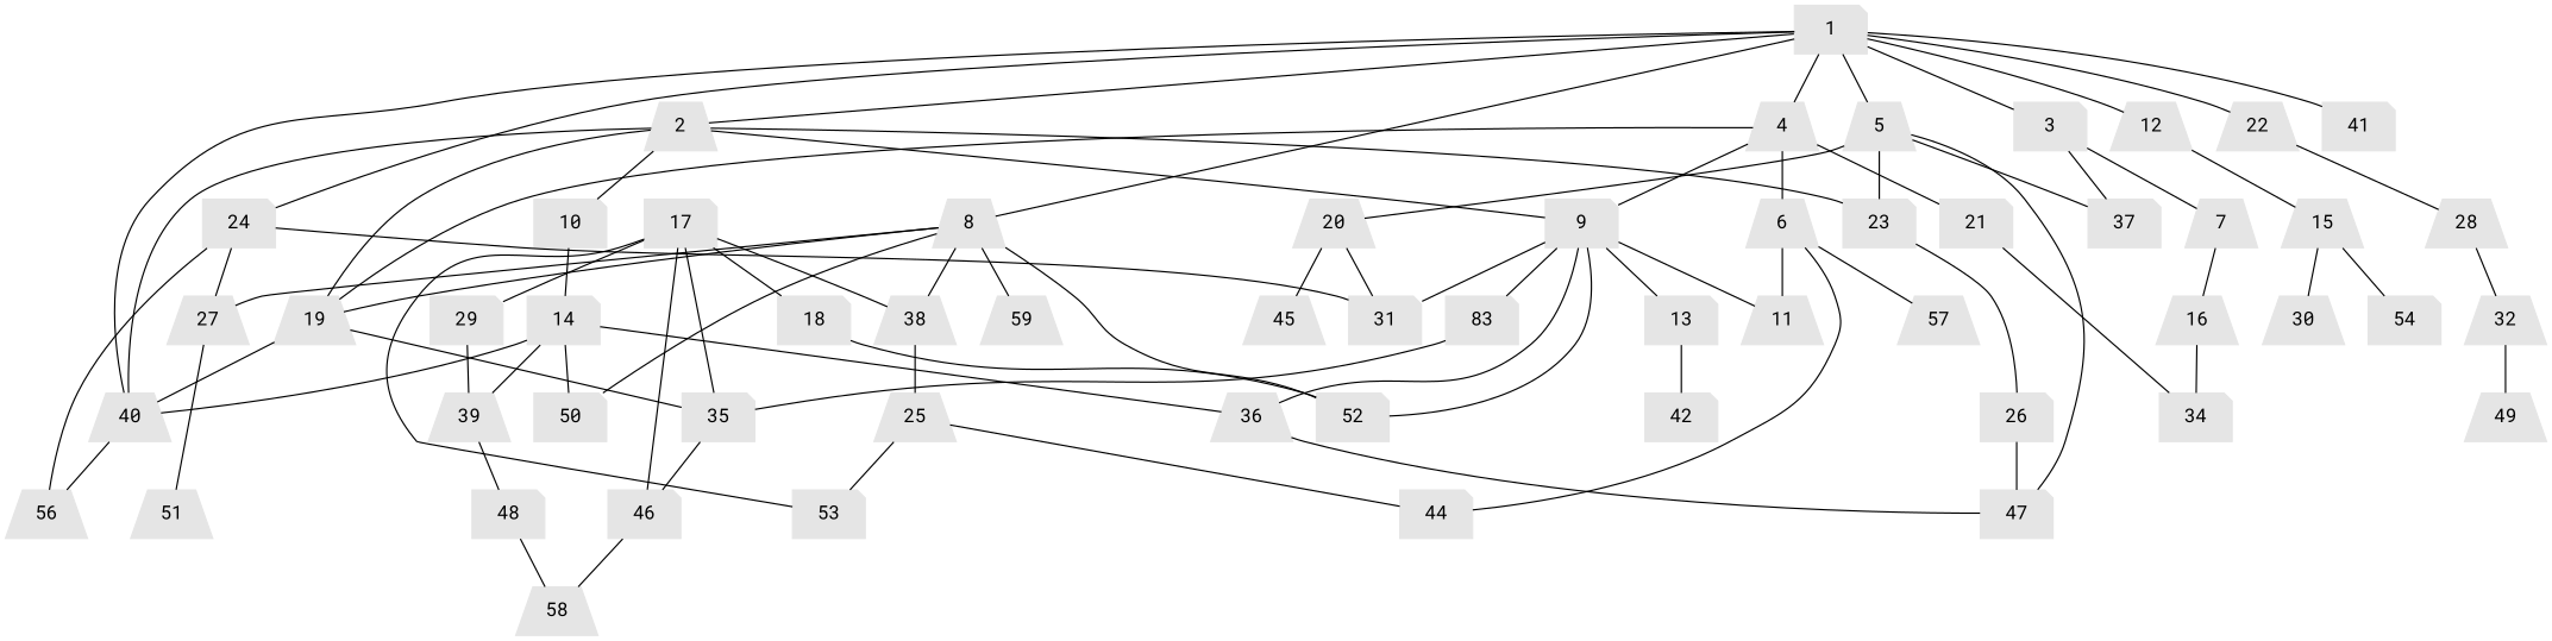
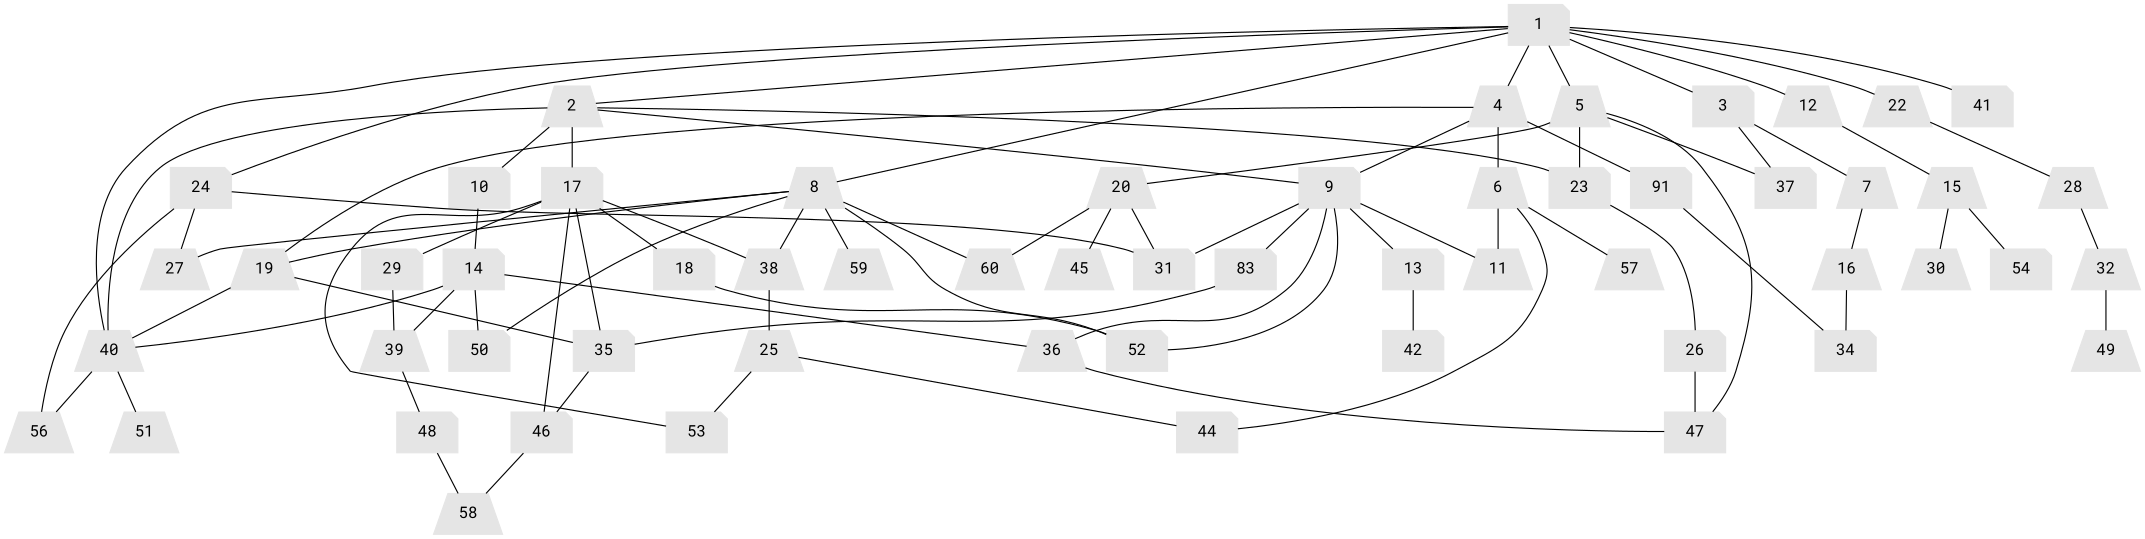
  graph {
    fontname="Roboto Mono"
    node [color=gray90 fontname="Roboto Mono" shape=trapezium style=filled]
    edge [fontname="Roboto Mono"]
    2
    1 [shape=note]
    3 [shape=note]
    4
    5
    8
    12
    22
    24 [shape=note]
    40
    41 [shape=note]
    9 [shape=note]
    10 [shape=note]
    17 [shape=note]
    23 [shape=note]
    7
    37 [shape=note]
    6
    19
-   21 [shape=note]
+   21 [shape=note label=91]
    20
    47 [shape=note]
    27
    38
    50 [shape=note]
    52 [shape=note]
    59
+   60
    15
    28
    31 [shape=note]
    56
    11
    13 [shape=note]
    n35 [label=83 shape=note]
    36
    14 [shape=note]
    18 [shape=note]
    29 [shape=note]
    35 [shape=note]
    46 [shape=note]
    53 [shape=note]
    26 [shape=note]
    16
    44 [shape=note]
    57
    34 [shape=note]
    45
    51
    25
    42 [shape=note]
    39
    30
    54 [shape=note]
    48 [shape=note]
    58
    32
    49
    2 -- 40
    2 -- 9
    2 -- 10
-   2 -- 19
+   2 -- 17
    2 -- 23
    1 -- 2
    1 -- 3
    1 -- 4
    1 -- 5
    1 -- 8
    1 -- 12
    1 -- 22
    1 -- 24
    1 -- 40
    1 -- 41
    3 -- 7
    3 -- 37
    4 -- 9
    4 -- 6
    4 -- 19
    4 -- 21
    5 -- 23
    5 -- 37
    5 -- 20
    5 -- 47
    8 -- 19
    8 -- 27
    8 -- 38
    8 -- 50
    8 -- 52
    8 -- 59
+   8 -- 60
    12 -- 15
    22 -- 28
    24 -- 27
    24 -- 31
    24 -- 56
    40 -- 56
    9 -- 52
    9 -- 31
    9 -- 11
    9 -- 13
    9 -- n35
    9 -- 36
    10 -- 14
    17 -- 38
    17 -- 18
    17 -- 29
    17 -- 35
    17 -- 46
    17 -- 53
    23 -- 26
    7 -- 16
    6 -- 11
    6 -- 44
    6 -- 57
    19 -- 40
    19 -- 35
    21 -- 34
+   20 -- 60
    20 -- 31
    20 -- 45
-   27 -- 51
+   40 -- 51
    38 -- 25
    15 -- 30
    15 -- 54
    28 -- 32
    13 -- 42
    n35 -- 35
    36 -- 47
    14 -- 40
    14 -- 50
    14 -- 36
    14 -- 39
    18 -- 52
    29 -- 39
    35 -- 46
    46 -- 58
    26 -- 47
    16 -- 34
    25 -- 53
    25 -- 44
    39 -- 48
    48 -- 58
    32 -- 49
  }
